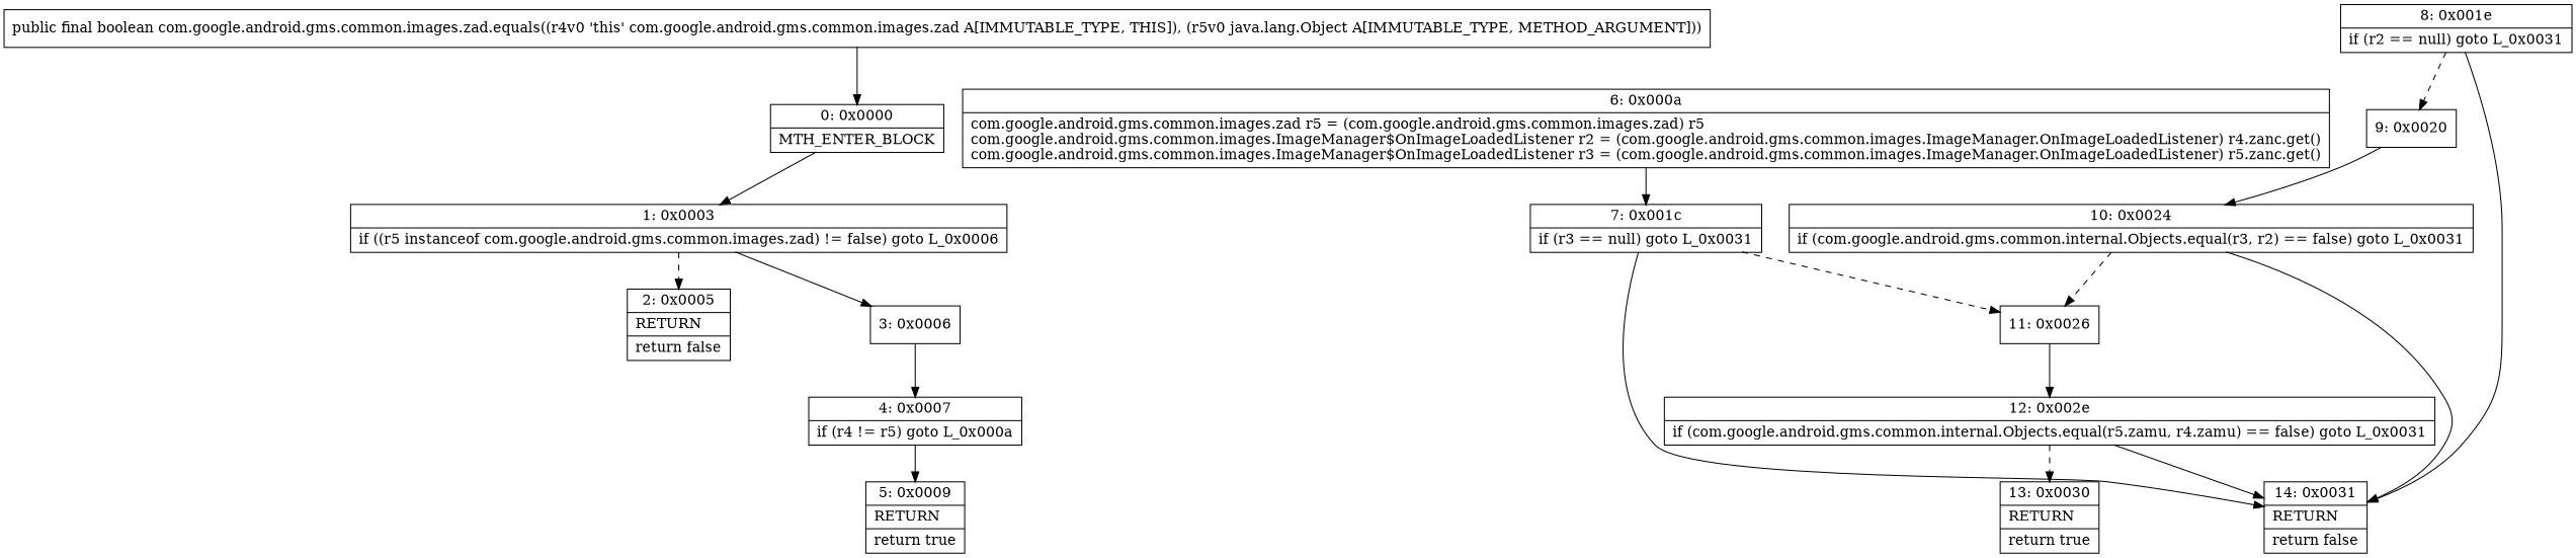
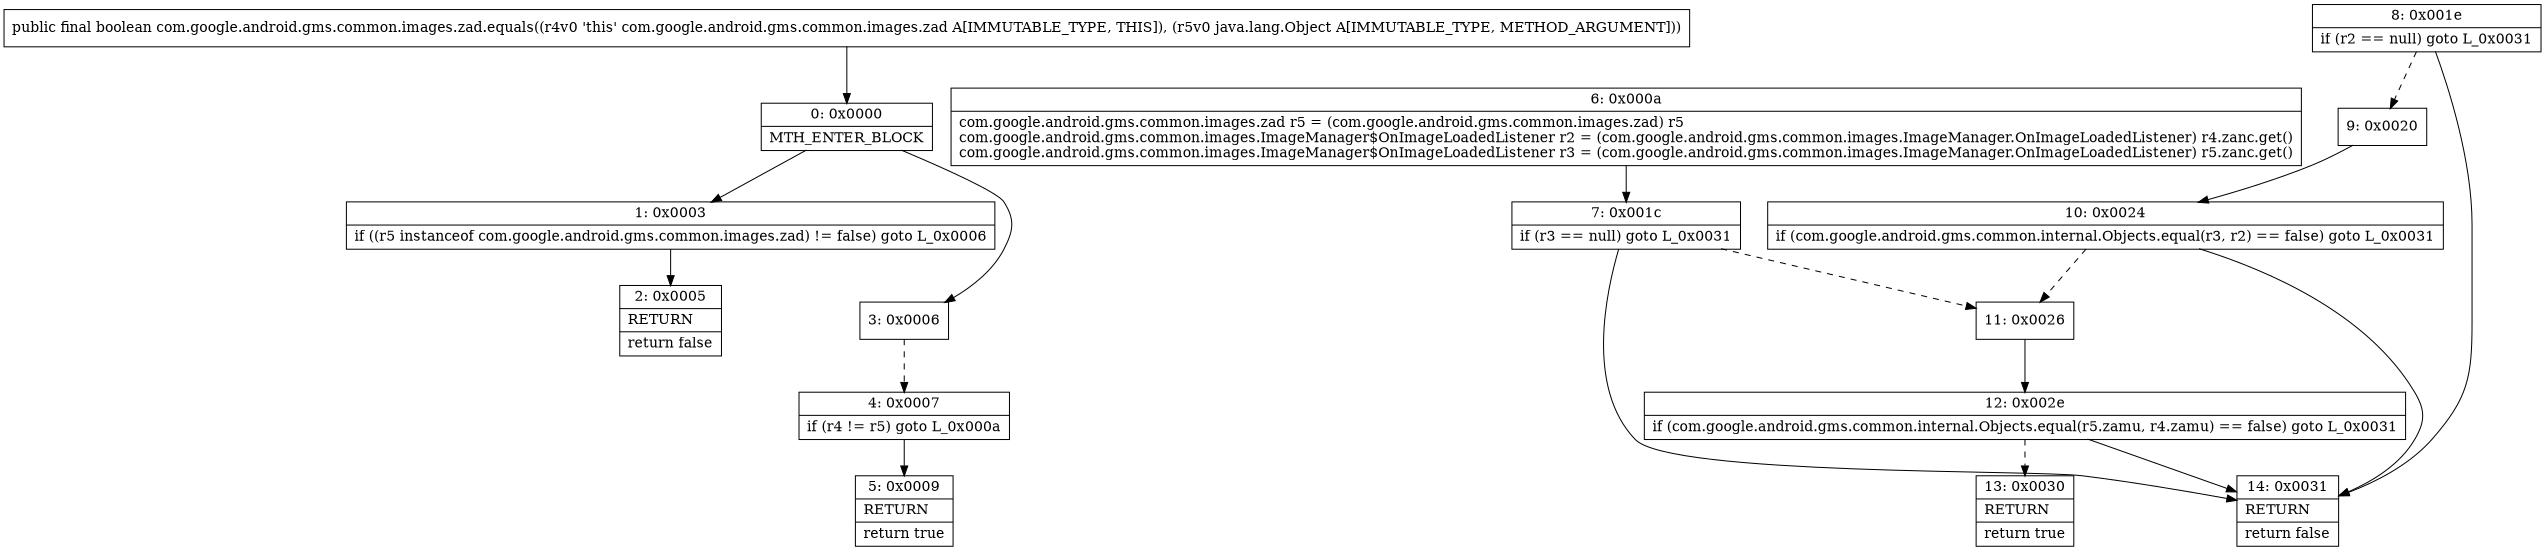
  digraph {
    node [shape=record]
    n1 [label="{0\:\ 0x0000|MTH_ENTER_BLOCK\l}"]
    n2 [label="{1\:\ 0x0003|if ((r5 instanceof com.google.android.gms.common.images.zad) != false) goto L_0x0006\l}"]
    n3 [label="{2\:\ 0x0005|RETURN\l|return false\l}"]
    n4 [label="{3\:\ 0x0006}"]
    n5 [label="{4\:\ 0x0007|if (r4 != r5) goto L_0x000a\l}"]
    n6 [label="{5\:\ 0x0009|RETURN\l|return true\l}"]
    n7 [label="{6\:\ 0x000a|com.google.android.gms.common.images.zad r5 = (com.google.android.gms.common.images.zad) r5\lcom.google.android.gms.common.images.ImageManager$OnImageLoadedListener r2 = (com.google.android.gms.common.images.ImageManager.OnImageLoadedListener) r4.zanc.get()\lcom.google.android.gms.common.images.ImageManager$OnImageLoadedListener r3 = (com.google.android.gms.common.images.ImageManager.OnImageLoadedListener) r5.zanc.get()\l}"]
    n8 [label="{7\:\ 0x001c|if (r3 == null) goto L_0x0031\l}"]
    n9 [label="{14\:\ 0x0031|RETURN\l|return false\l}"]
    n10 [label="{11\:\ 0x0026}"]
    n11 [label="{8\:\ 0x001e|if (r2 == null) goto L_0x0031\l}"]
    n12 [label="{9\:\ 0x0020}"]
    n13 [label="{10\:\ 0x0024|if (com.google.android.gms.common.internal.Objects.equal(r3, r2) == false) goto L_0x0031\l}"]
    n14 [label="{12\:\ 0x002e|if (com.google.android.gms.common.internal.Objects.equal(r5.zamu, r4.zamu) == false) goto L_0x0031\l}"]
    n15 [label="{13\:\ 0x0030|RETURN\l|return true\l}"]
    n16 [label="{public final boolean com.google.android.gms.common.images.zad.equals((r4v0 'this' com.google.android.gms.common.images.zad A[IMMUTABLE_TYPE, THIS]), (r5v0 java.lang.Object A[IMMUTABLE_TYPE, METHOD_ARGUMENT])) }"]
    n1 -> n2
-   n2 -> n3 [style=dashed]
-   n2 -> n4
-   n4 -> n5
+   n2 -> n3 [style=solid]
+   n1 -> n4
+   n4 -> n5 [style=dashed]
    n5 -> n6 [style=solid]
    n7 -> n8
    n8 -> n9
    n8 -> n10 [style=dashed]
    n10 -> n14
    n11 -> n9
    n11 -> n12 [style=dashed]
    n12 -> n13
    n13 -> n9
    n13 -> n10 [style=dashed]
    n14 -> n9
    n14 -> n15 [style=dashed]
    n16 -> n1
  }
